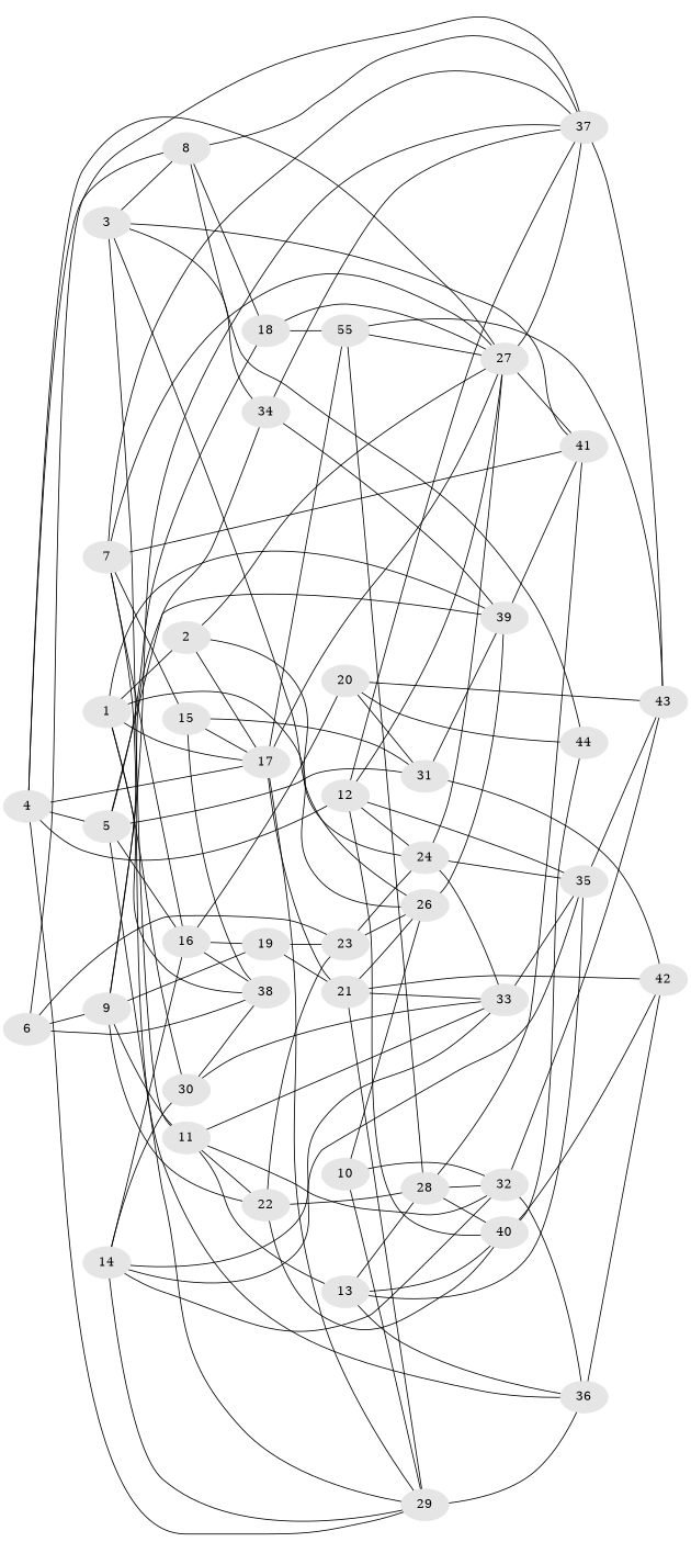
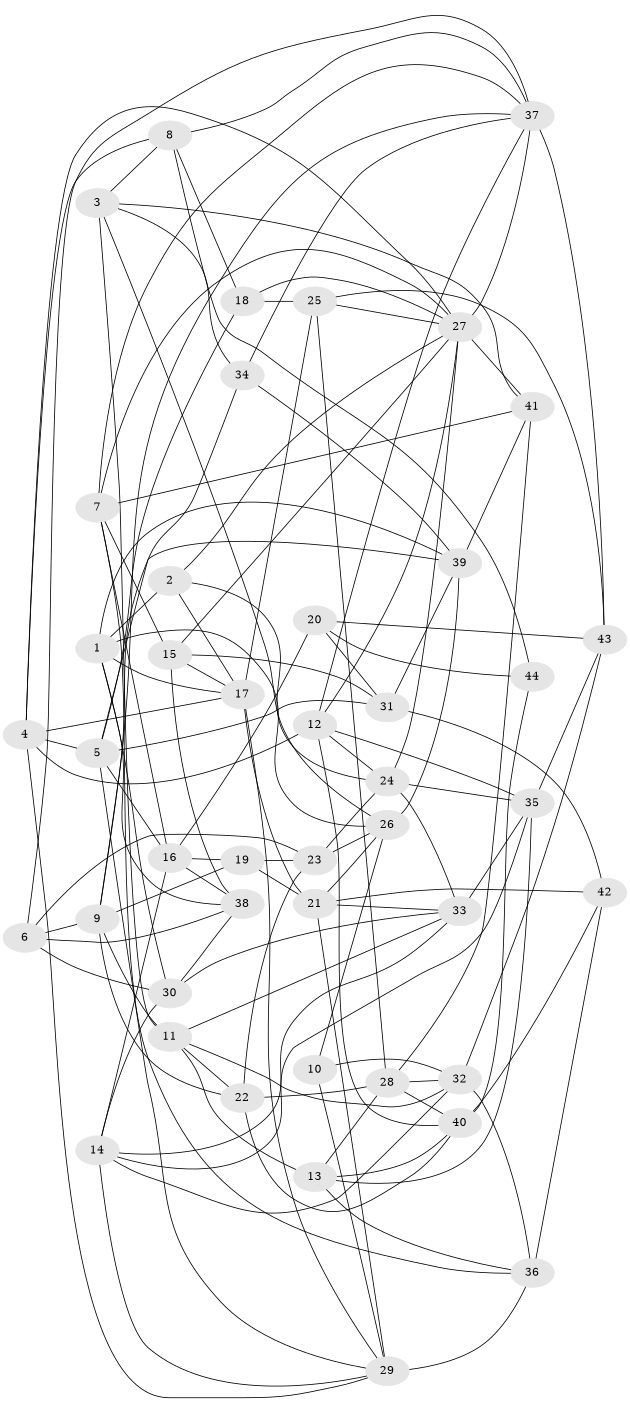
  graph {
    rankdir=LR
    node [color=gray90 style=filled]
    edge [weight=1.0]
    1
    2
    17
    26
    30
    38
    39
    24
    27
    29
    21
-   25 [label=55]
+   25
    33
    41
    35
    37
    3
    8
    11
    34
    18
    44
    22
    32
    13
    4
    5
    12
    16
    31
    40
    36
    19
    20
    42
    6
    9
    23
    43
    7
    15
    28
    10
    14
    1 -- 2
    1 -- 17
    1 -- 26
    1 -- 30
    1 -- 38
    1 -- 39
    2 -- 17
    2 -- 24
    2 -- 27
-   17 -- 27
+   15 -- 27
    17 -- 29
    17 -- 21
    17 -- 25 [weight=2.0]
    26 -- 39
    30 -- 38
    30 -- 33
    39 -- 41
    24 -- 27
    24 -- 33
    24 -- 35
    27 -- 41
    27 -- 37
    29 -- 36
    21 -- 26
    21 -- 29
    21 -- 33
    21 -- 42
    25 -- 27
    25 -- 43
    25 -- 28
    33 -- 35
    35 -- 43
    37 -- 43
    3 -- 26
    3 -- 41 [weight=2.0]
    3 -- 8
    3 -- 11
    3 -- 34
    8 -- 37
    8 -- 18
    8 -- 44 [weight=2.0]
    11 -- 33
    11 -- 22
    11 -- 32
    11 -- 13
    34 -- 39
    34 -- 37
    18 -- 27
    18 -- 25
    22 -- 40
    22 -- 23 [weight=2.0]
    22 -- 28
    32 -- 36
    32 -- 43
    13 -- 35
    13 -- 40
    13 -- 36 [weight=2.0]
    13 -- 28
    4 -- 17
    4 -- 27
    4 -- 29
    4 -- 8
    4 -- 5
    4 -- 12
    5 -- 39
    5 -- 29
    5 -- 18
    5 -- 16
    5 -- 31
    12 -- 24
    12 -- 27
    12 -- 35
    12 -- 37
    12 -- 40
    16 -- 38
    16 -- 19
    16 -- 20
    31 -- 39
    31 -- 42
    40 -- 44
    40 -- 42
    36 -- 42
    19 -- 21
    19 -- 23
    20 -- 44
    20 -- 31 [weight=2.0]
    20 -- 43 [weight=2.0]
+   6 -- 30 [weight=2.0]
    6 -- 38
    6 -- 37
    6 -- 9
    6 -- 23
    9 -- 37
    9 -- 11
    9 -- 34
    9 -- 22
    9 -- 19
    23 -- 26
    23 -- 24
    7 -- 27
    7 -- 41
    7 -- 37
    7 -- 16
    7 -- 36
    7 -- 15
    15 -- 17 [weight=2.0]
    15 -- 38
    15 -- 31
    28 -- 41
    28 -- 32
    28 -- 40
    10 -- 26
    10 -- 29 [weight=2.0]
    10 -- 32
    14 -- 30
    14 -- 29
    14 -- 33
    14 -- 35
    14 -- 32
    14 -- 16
  }
